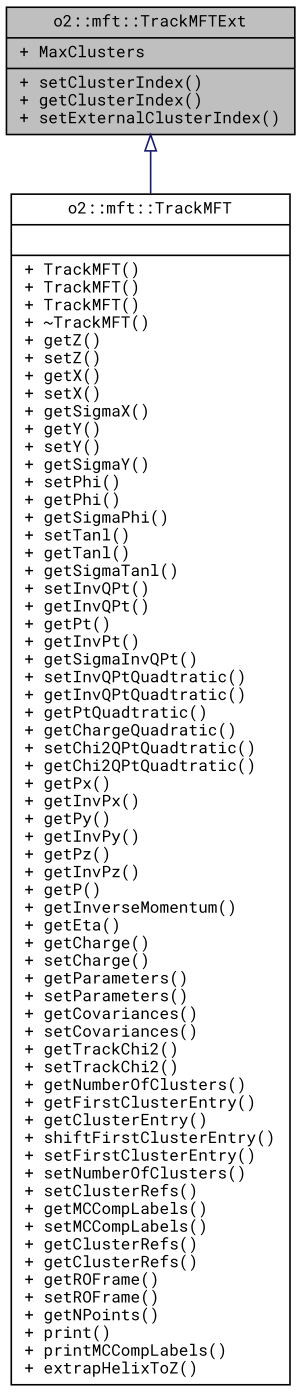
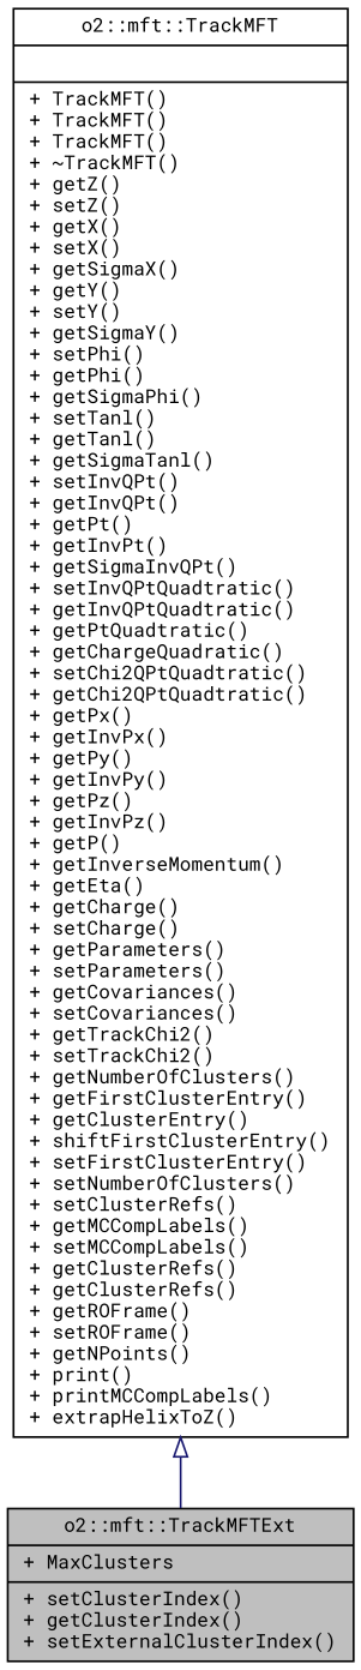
  digraph {
    fontname="Roboto Mono"
    node [color=black fontname="Roboto Mono" fontsize=10 shape=record]
    n1 [fillcolor=grey75 fontcolor=black height=0.2 label="{o2::mft::TrackMFTExt\n|+ MaxClusters\l|+ setClusterIndex()\l+ getClusterIndex()\l+ setExternalClusterIndex()\l}" style=filled width=0.4]
    n2 [height=0.2 label="{o2::mft::TrackMFT\n||+ TrackMFT()\l+ TrackMFT()\l+ TrackMFT()\l+ ~TrackMFT()\l+ getZ()\l+ setZ()\l+ getX()\l+ setX()\l+ getSigmaX()\l+ getY()\l+ setY()\l+ getSigmaY()\l+ setPhi()\l+ getPhi()\l+ getSigmaPhi()\l+ setTanl()\l+ getTanl()\l+ getSigmaTanl()\l+ setInvQPt()\l+ getInvQPt()\l+ getPt()\l+ getInvPt()\l+ getSigmaInvQPt()\l+ setInvQPtQuadtratic()\l+ getInvQPtQuadtratic()\l+ getPtQuadtratic()\l+ getChargeQuadratic()\l+ setChi2QPtQuadtratic()\l+ getChi2QPtQuadtratic()\l+ getPx()\l+ getInvPx()\l+ getPy()\l+ getInvPy()\l+ getPz()\l+ getInvPz()\l+ getP()\l+ getInverseMomentum()\l+ getEta()\l+ getCharge()\l+ setCharge()\l+ getParameters()\l+ setParameters()\l+ getCovariances()\l+ setCovariances()\l+ getTrackChi2()\l+ setTrackChi2()\l+ getNumberOfClusters()\l+ getFirstClusterEntry()\l+ getClusterEntry()\l+ shiftFirstClusterEntry()\l+ setFirstClusterEntry()\l+ setNumberOfClusters()\l+ setClusterRefs()\l+ getMCCompLabels()\l+ setMCCompLabels()\l+ getClusterRefs()\l+ getClusterRefs()\l+ getROFrame()\l+ setROFrame()\l+ getNPoints()\l+ print()\l+ printMCCompLabels()\l+ extrapHelixToZ()\l}" width=0.4]
-   n1 -> n2 [arrowtail=onormal color=midnightblue dir=back fontname="Roboto Mono" fontsize=10 labelfontname=Helvetica labelfontsize=10 style=solid]
+   n2 -> n1 [arrowtail=onormal color=midnightblue dir=back fontname="Roboto Mono" fontsize=10 labelfontname=Helvetica labelfontsize=10 style=solid]
  }
